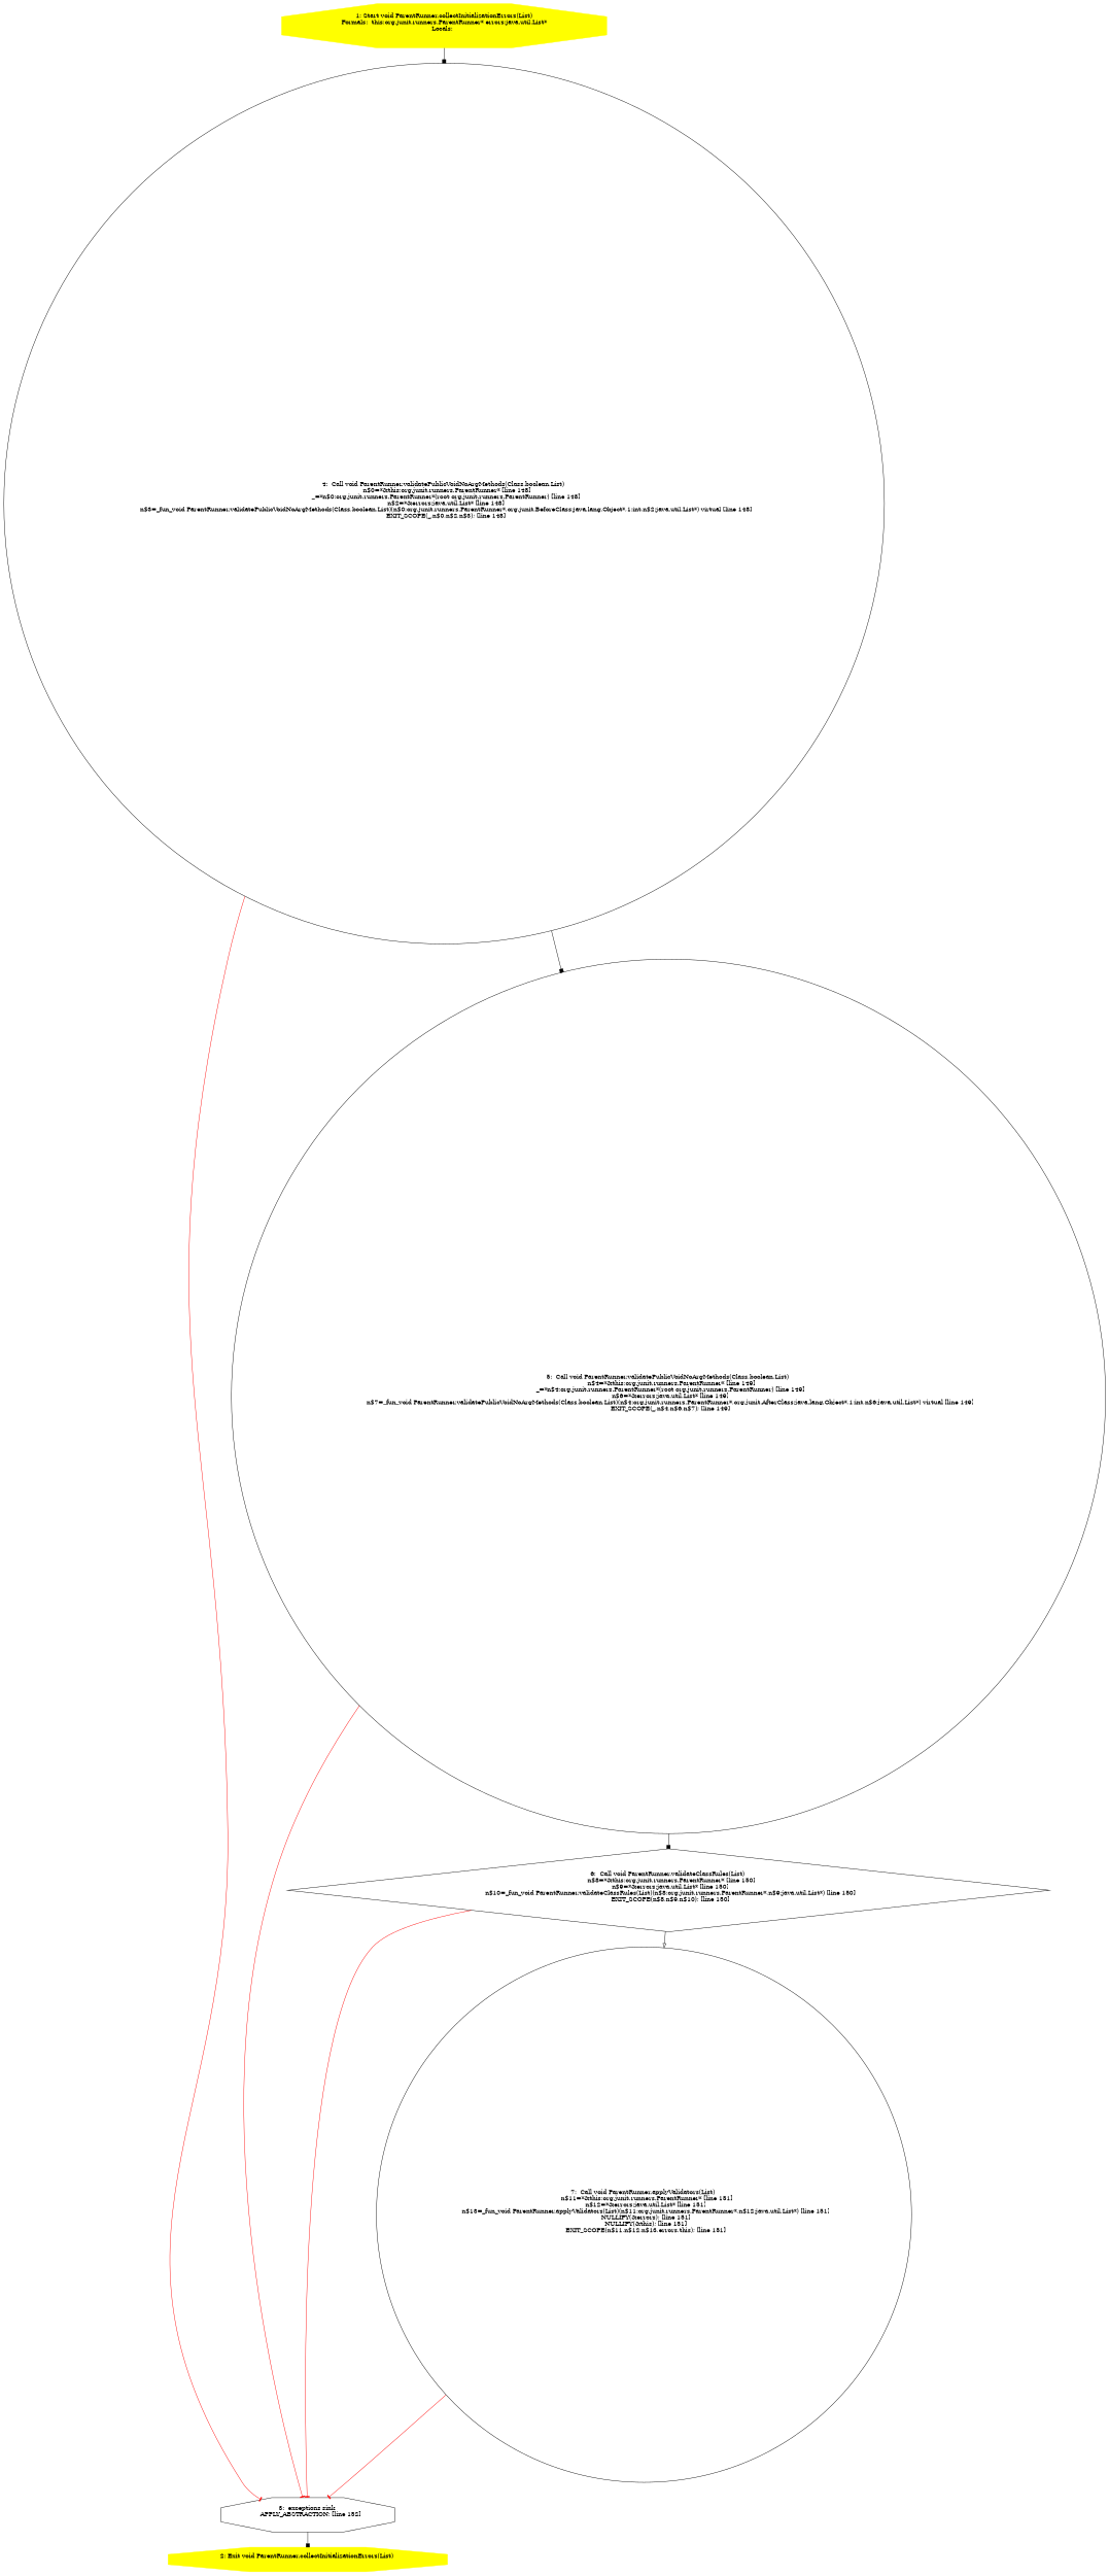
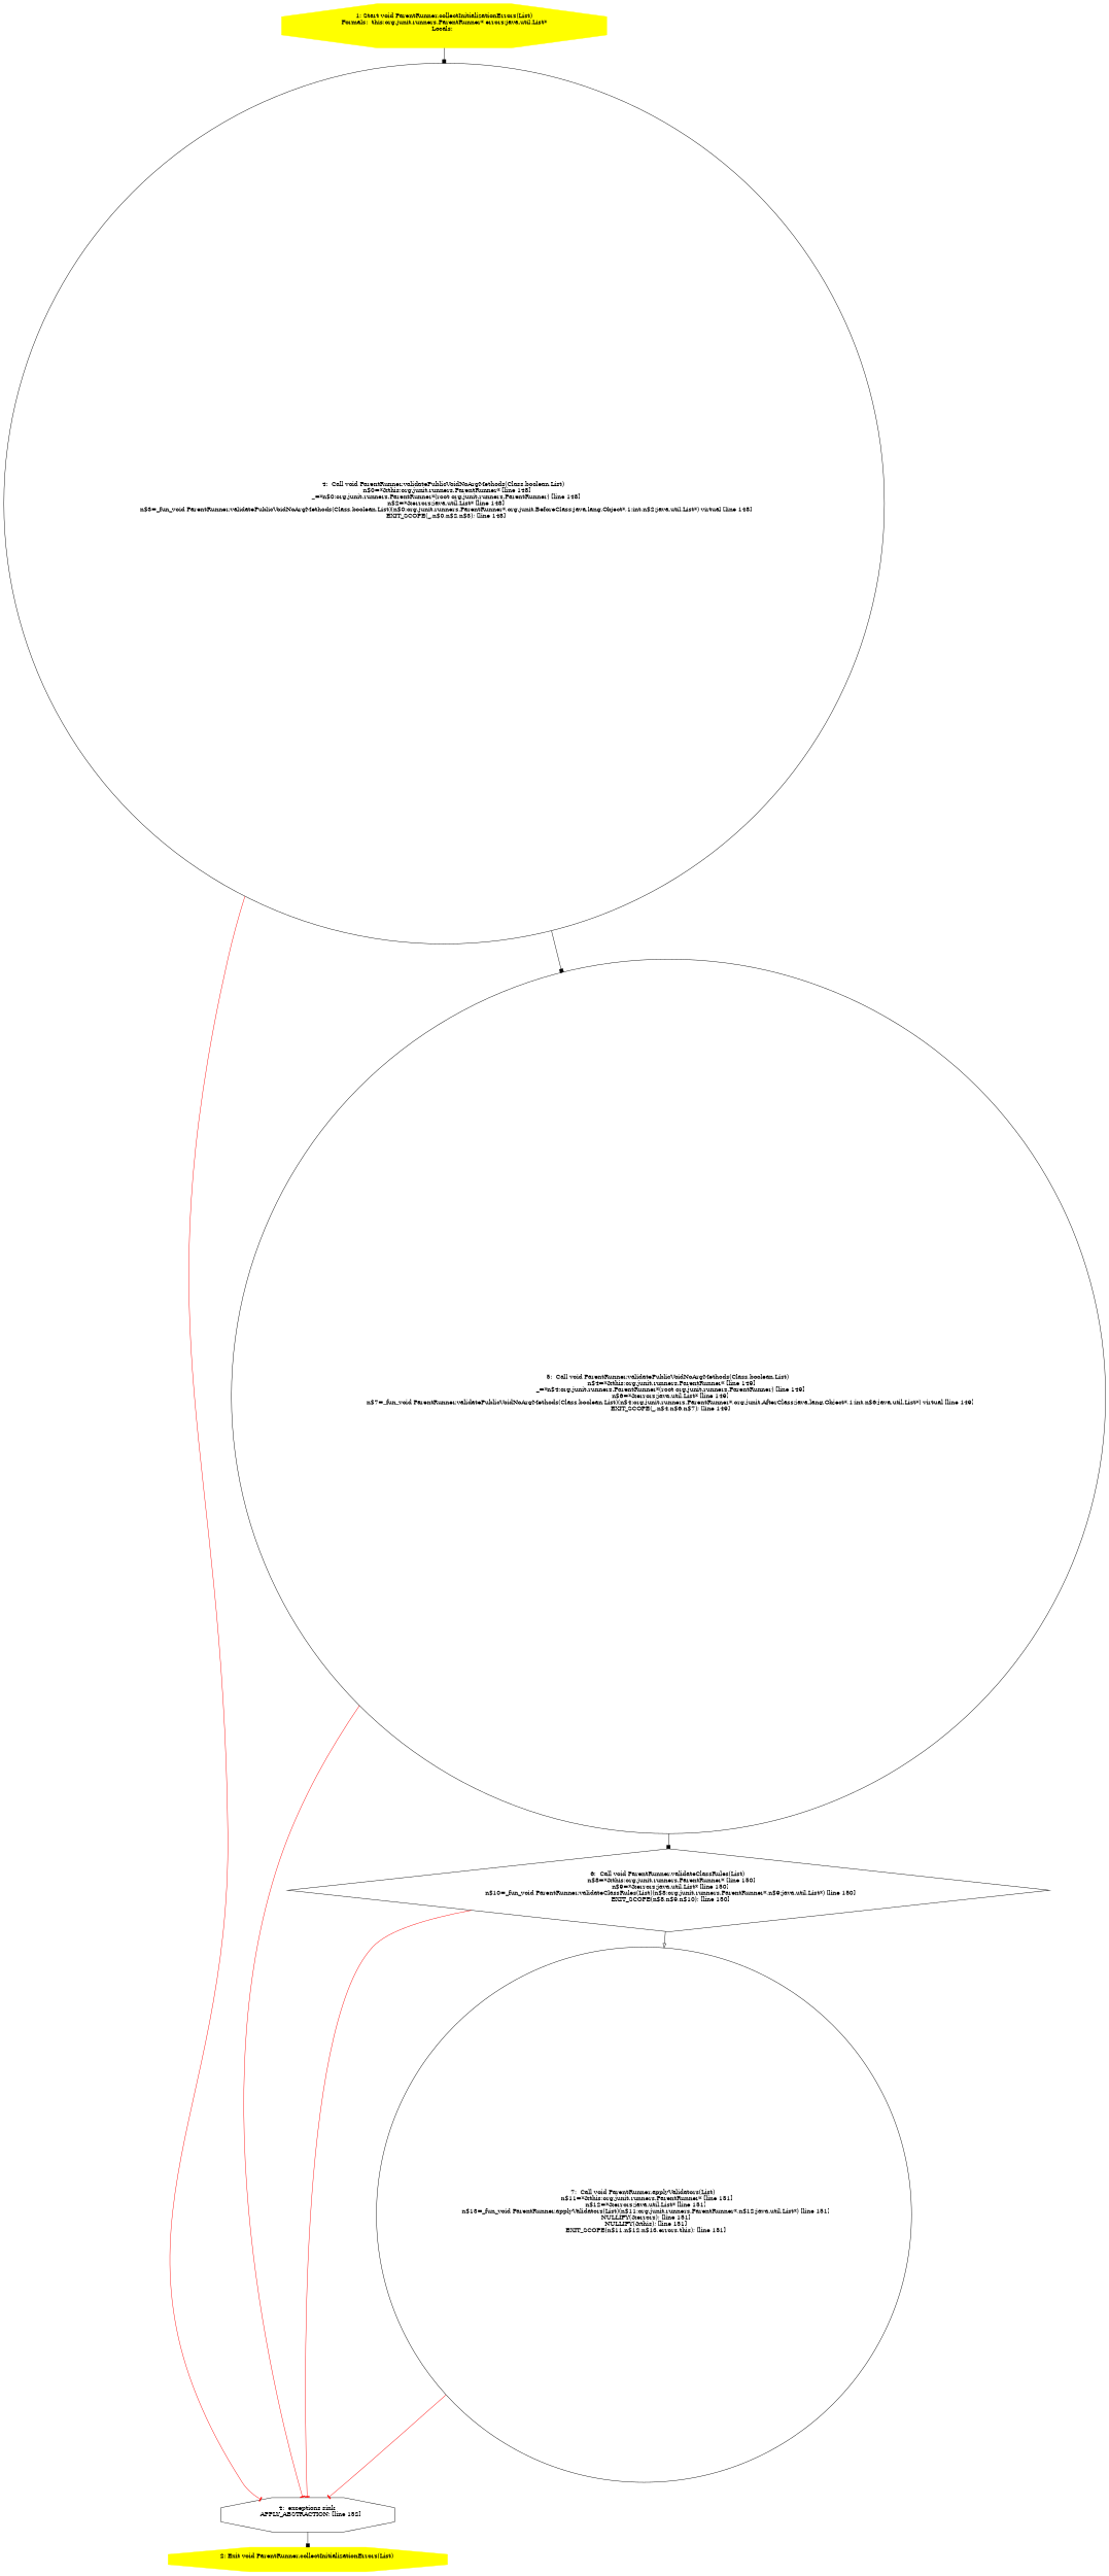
  digraph {
    node [shape=octagon]
    edge [arrowhead=box]
    n1 [color=yellow label="1: Start void ParentRunner.collectInitializationErrors(List)\nFormals:  this:org.junit.runners.ParentRunner* errors:java.util.List*\nLocals:  \n  " style=filled]
    n2 [label="4:  Call void ParentRunner.validatePublicVoidNoArgMethods(Class,boolean,List) \n   n$0=*&this:org.junit.runners.ParentRunner* [line 148]\n  _=*n$0:org.junit.runners.ParentRunner*(root org.junit.runners.ParentRunner) [line 148]\n  n$2=*&errors:java.util.List* [line 148]\n  n$3=_fun_void ParentRunner.validatePublicVoidNoArgMethods(Class,boolean,List)(n$0:org.junit.runners.ParentRunner*,org.junit.BeforeClass:java.lang.Object*,1:int,n$2:java.util.List*) virtual [line 148]\n  EXIT_SCOPE(_,n$0,n$2,n$3); [line 148]\n " shape=circle]
-   n3 [label="3:  exceptions sink \n   APPLY_ABSTRACTION; [line 152]\n "]
+   n3 [label="4:  exceptions sink \n   APPLY_ABSTRACTION; [line 152]\n "]
    n4 [label="5:  Call void ParentRunner.validatePublicVoidNoArgMethods(Class,boolean,List) \n   n$4=*&this:org.junit.runners.ParentRunner* [line 149]\n  _=*n$4:org.junit.runners.ParentRunner*(root org.junit.runners.ParentRunner) [line 149]\n  n$6=*&errors:java.util.List* [line 149]\n  n$7=_fun_void ParentRunner.validatePublicVoidNoArgMethods(Class,boolean,List)(n$4:org.junit.runners.ParentRunner*,org.junit.AfterClass:java.lang.Object*,1:int,n$6:java.util.List*) virtual [line 149]\n  EXIT_SCOPE(_,n$4,n$6,n$7); [line 149]\n " shape=circle]
    n5 [color=yellow label="2: Exit void ParentRunner.collectInitializationErrors(List) \n  " style=filled]
    n6 [label="6:  Call void ParentRunner.validateClassRules(List) \n   n$8=*&this:org.junit.runners.ParentRunner* [line 150]\n  n$9=*&errors:java.util.List* [line 150]\n  n$10=_fun_void ParentRunner.validateClassRules(List)(n$8:org.junit.runners.ParentRunner*,n$9:java.util.List*) [line 150]\n  EXIT_SCOPE(n$8,n$9,n$10); [line 150]\n " shape=diamond]
    n7 [label="7:  Call void ParentRunner.applyValidators(List) \n   n$11=*&this:org.junit.runners.ParentRunner* [line 151]\n  n$12=*&errors:java.util.List* [line 151]\n  n$13=_fun_void ParentRunner.applyValidators(List)(n$11:org.junit.runners.ParentRunner*,n$12:java.util.List*) [line 151]\n  NULLIFY(&errors); [line 151]\n  NULLIFY(&this); [line 151]\n  EXIT_SCOPE(n$11,n$12,n$13,errors,this); [line 151]\n " shape=circle]
    n1 -> n2
    n2 -> n3 [arrowhead=tee color=red]
    n2 -> n4
    n3 -> n5
    n4 -> n3 [arrowhead=tee color=red]
    n4 -> n6
    n6 -> n3 [arrowhead=tee color=red]
    n6 -> n7 [arrowhead=onormal]
    n7 -> n3 [arrowhead=tee color=red]
  }
